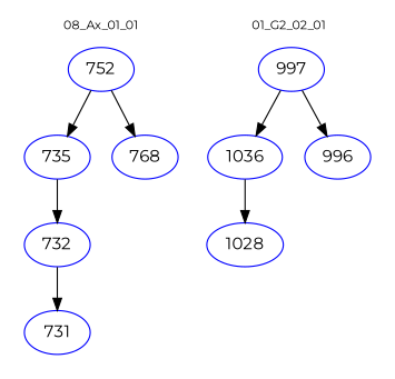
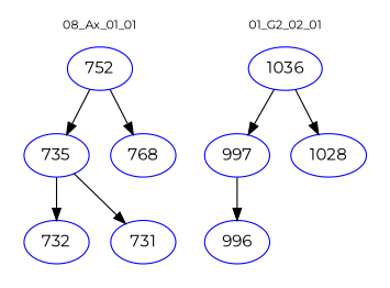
  digraph {
    fontname=Montserrat
    node [color=blue fontname=Montserrat]
    edge [color=black fontname=Montserrat]
    n1 [label=735]
    n2 [label=732]
    n3 [label=752]
    n4 [label=731]
    n5 [label=768]
    n6 [label=1036]
    n7 [label=997]
    n8 [label=1028]
    n9 [label=996]
    subgraph cluster_1 {
      color=white
      fontsize=10
      label="08_Ax_01_01"
      n1
      n2
      n3
      n4
      n5
    }
    subgraph cluster_2 {
      color=white
      fontsize=10
      label="01_G2_02_01"
      n6
      n7
      n8
      n9
    }
    n1 -> n2
-   n2 -> n4
+   n1 -> n4
    n3 -> n1
    n3 -> n5
-   n7 -> n6
+   n6 -> n7
    n6 -> n8
    n7 -> n9
  }
